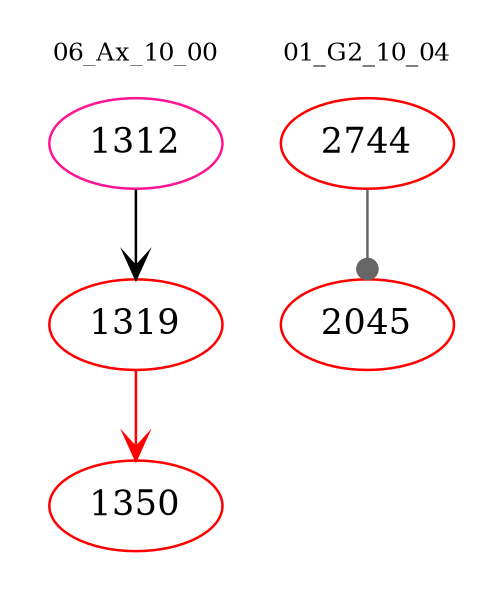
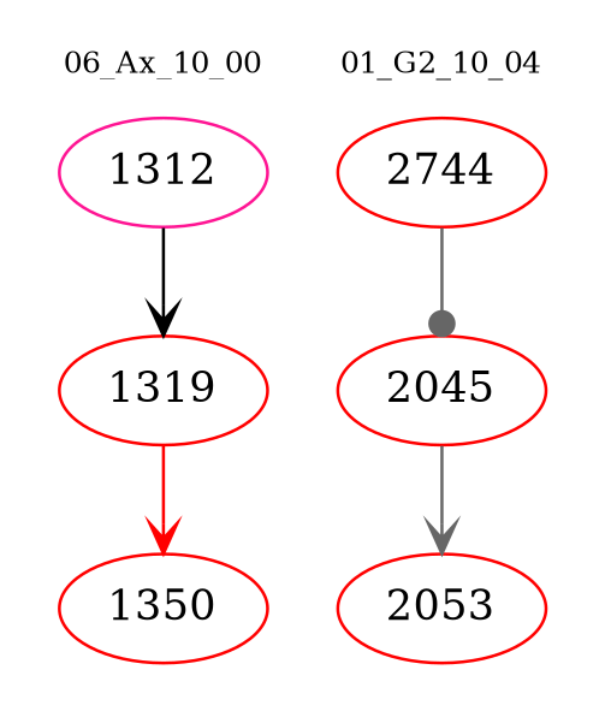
  digraph {
    node [color=red]
    edge [arrowhead=vee color=gray40]
    n1 [color=deeppink label=1312]
    n2 [label=1319]
    n3 [label=1350]
    n4 [label=2744]
    n5 [label=2045]
+   n6 [label=2053]
    subgraph cluster_1 {
      color=white
      fontsize=10
      label="06_Ax_10_00"
      n1
      n2
      n3
    }
    subgraph cluster_2 {
      color=white
      fontsize=10
      label="01_G2_10_04"
      n4
      n5
+     n6
    }
    n1 -> n2 [color=black]
    n2 -> n3 [color=red]
    n4 -> n5 [arrowhead=dot]
+   n5 -> n6
  }
